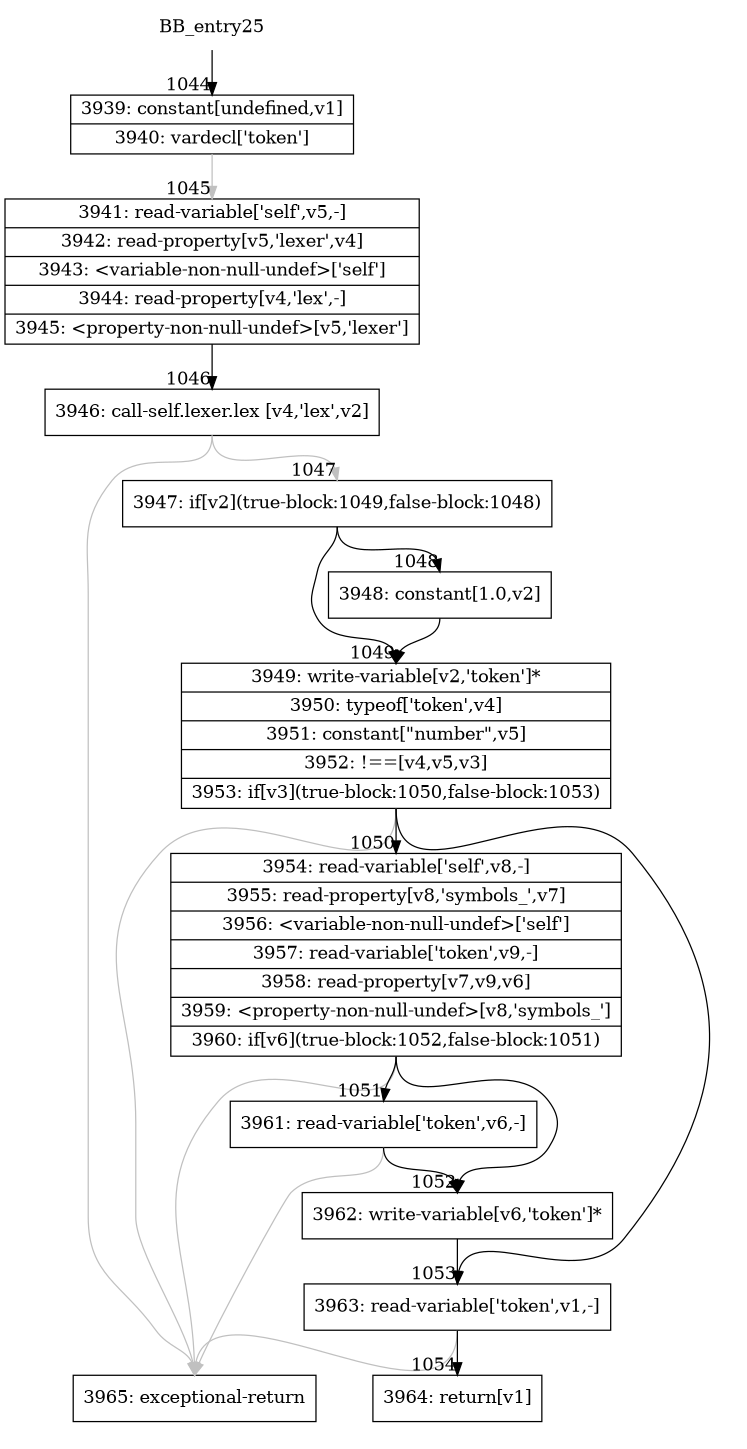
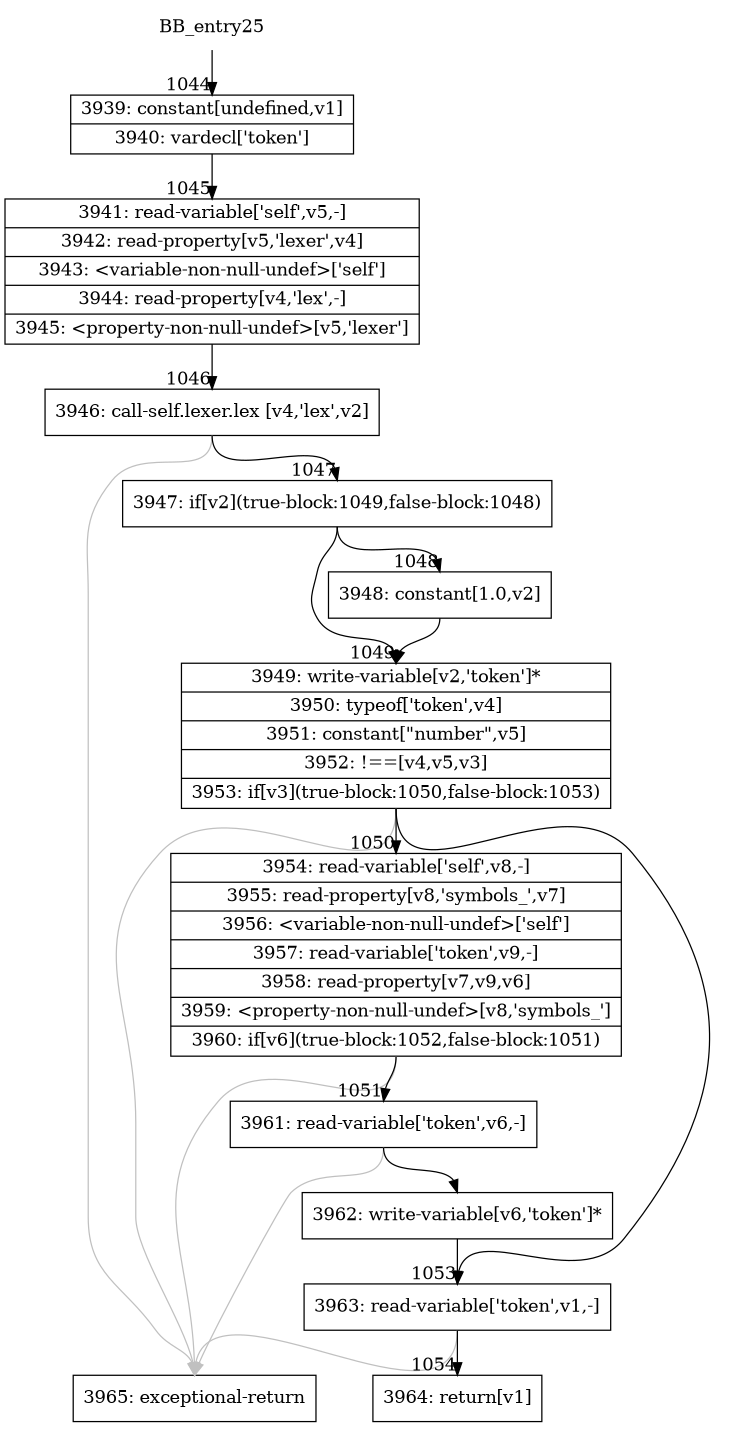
  digraph {
    rankdir=TD
    node [shape=record]
    edge [headport=n tailport=s]
    n1 [label=BB_entry25 shape=none]
    n2 [label="{3939: constant[undefined,v1]|3940: vardecl['token']}"]
    n3 [label="{3941: read-variable['self',v5,-]|3942: read-property[v5,'lexer',v4]|3943: \<variable-non-null-undef\>['self']|3944: read-property[v4,'lex',-]|3945: \<property-non-null-undef\>[v5,'lexer']}"]
    n4 [label="{3946: call-self.lexer.lex [v4,'lex',v2]}"]
    n5 [label="{3965: exceptional-return}"]
    n6 [label="{3947: if[v2](true-block:1049,false-block:1048)}"]
    n7 [label="{3949: write-variable[v2,'token']*|3950: typeof['token',v4]|3951: constant[\"number\",v5]|3952: !==[v4,v5,v3]|3953: if[v3](true-block:1050,false-block:1053)}"]
    n8 [label="{3948: constant[1.0,v2]}"]
    n9 [label="{3954: read-variable['self',v8,-]|3955: read-property[v8,'symbols_',v7]|3956: \<variable-non-null-undef\>['self']|3957: read-variable['token',v9,-]|3958: read-property[v7,v9,v6]|3959: \<property-non-null-undef\>[v8,'symbols_']|3960: if[v6](true-block:1052,false-block:1051)}"]
    n10 [label="{3963: read-variable['token',v1,-]}"]
    n11 [label="{3962: write-variable[v6,'token']*}"]
    n12 [label="{3961: read-variable['token',v6,-]}"]
    n13 [label="{3964: return[v1]}"]
    n1 -> n2 [headlabel="    1044"]
-   n2 -> n3 [headlabel="      1045" color=gray]
+   n2 -> n3 [headlabel="      1045"]
    n3 -> n4 [headlabel="      1046"]
    n4 -> n5 [color=gray]
-   n4 -> n6 [headlabel="      1047" color=gray]
+   n4 -> n6 [headlabel="      1047"]
    n6 -> n7 [headlabel="      1049"]
    n6 -> n8 [headlabel="      1048"]
    n7 -> n5 [color=gray]
    n7 -> n9 [headlabel="      1050"]
    n7 -> n10 [headlabel="      1053"]
    n8 -> n7
    n9 -> n5 [color=gray]
-   n9 -> n11 [headlabel="      1052"]
    n9 -> n12 [headlabel="      1051"]
    n10 -> n5 [color=gray]
    n10 -> n13 [headlabel="      1054"]
    n11 -> n10
    n12 -> n5 [color=gray]
    n12 -> n11
  }
